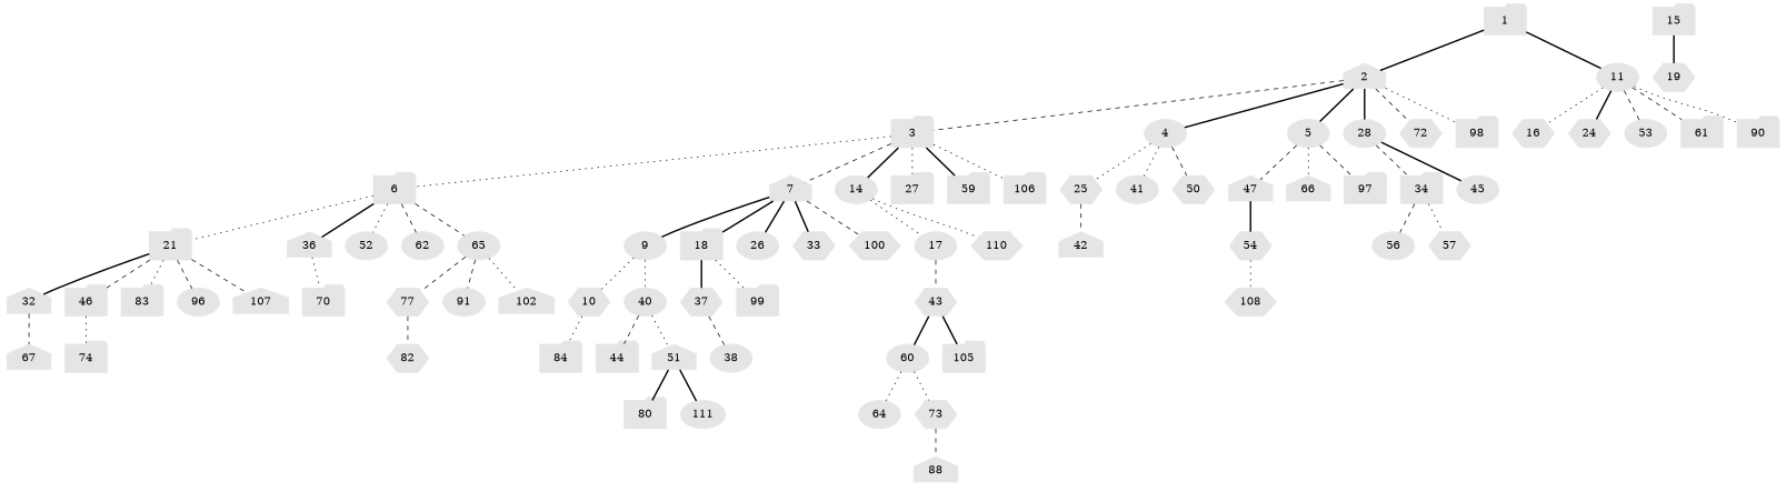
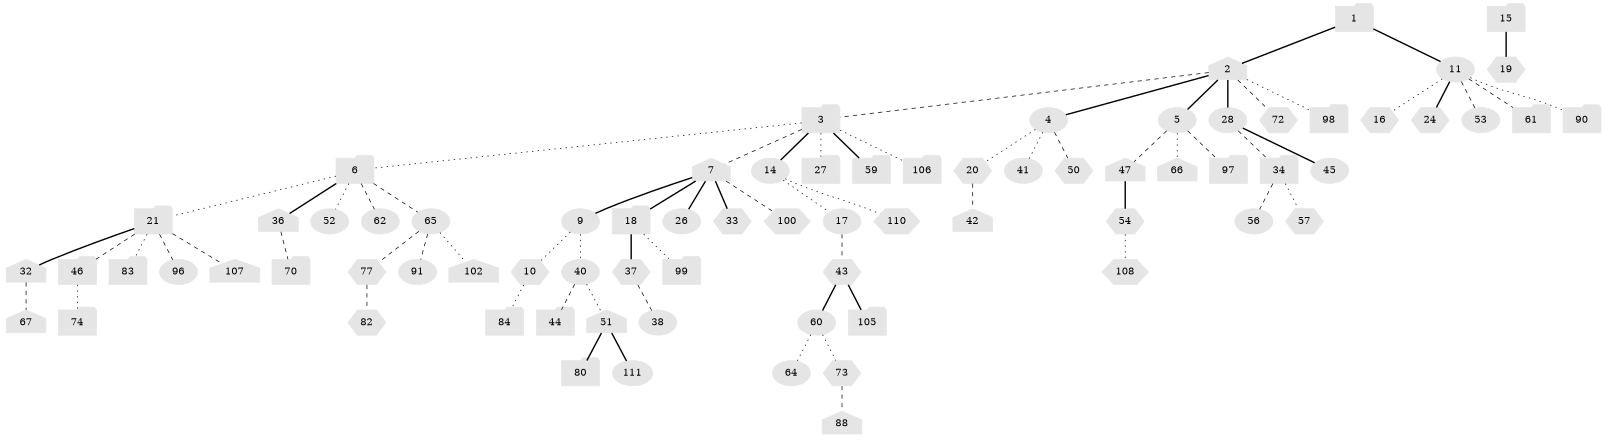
  graph {
    node [color=gray90 shape=folder style=filled]
    edge [style=dotted]
    1 [super="+8"]
    2 [shape=house super="+25"]
    11 [shape=ellipse super="+12"]
    3 [super="+13"]
    4 [shape=ellipse super="+63"]
    5 [shape=ellipse super="+23"]
    28 [shape=ellipse super="+94"]
    72 [shape=hexagon super="+76"]
    98
    16 [shape=hexagon]
    24 [shape=hexagon super="+31"]
    53 [shape=ellipse]
    61
    90
    6 [super="+58"]
    7 [shape=house super="+29"]
    14 [shape=ellipse super="+71"]
    27
    59
    106
-   20 [shape=hexagon super="+35" label=25]
+   20 [shape=hexagon super="+35"]
    41 [shape=ellipse]
    50 [shape=hexagon]
    47 [shape=house super="+93"]
    66 [shape=house]
    97
    34 [super="+68"]
    45 [shape=ellipse]
    21 [super="+39"]
    36 [shape=house]
    52 [shape=ellipse super="+78"]
    62 [shape=ellipse super="+109"]
    65 [shape=ellipse super="+103"]
    9 [shape=ellipse]
    18 [super="+22"]
    26 [shape=ellipse]
    33 [shape=hexagon]
    100 [shape=hexagon super="+101"]
    17 [shape=ellipse]
    110 [shape=hexagon]
    19 [shape=hexagon super="+30"]
    15
    42 [shape=house]
    54 [shape=hexagon super="+104"]
    32 [shape=house super="+55"]
    46
    83
    96 [shape=ellipse]
    107 [shape=house]
    70
    77 [shape=hexagon super="+81"]
    91 [shape=ellipse super="+92"]
    102 [shape=house]
    10 [shape=hexagon super="+49"]
    40 [shape=ellipse super="+48"]
    37 [shape=hexagon super="+89"]
    99
    84
    44
    51 [shape=house super="+75"]
    43 [shape=hexagon super="+69"]
    60 [shape=ellipse super="+85"]
    105
    38 [shape=ellipse]
    67 [shape=house super="+87"]
    74
    56 [shape=ellipse]
    57 [shape=hexagon]
    80 [super="+95"]
    111 [shape=ellipse]
    64 [shape=ellipse super="+86"]
    73 [shape=hexagon super="+79"]
    108 [shape=hexagon]
    88 [shape=house]
    82 [shape=hexagon]
    1 -- 2 [style=bold]
    1 -- 11 [style=bold]
    2 -- 3 [style=dashed]
    2 -- 4 [style=bold]
    2 -- 5 [style=bold]
    2 -- 28 [style=bold]
    2 -- 72 [style=dashed]
    2 -- 98
    11 -- 16
    11 -- 24 [style=bold]
    11 -- 53 [style=dashed]
    11 -- 61 [style=dashed]
    11 -- 90
    3 -- 6
    3 -- 7 [style=dashed]
    3 -- 14 [style=bold]
    3 -- 27
    3 -- 59 [style=bold]
    3 -- 106
    4 -- 20
    4 -- 41
    4 -- 50 [style=dashed]
    5 -- 47 [style=dashed]
    5 -- 66
    5 -- 97 [style=dashed]
    28 -- 34 [style=dashed]
    28 -- 45 [style=bold]
    6 -- 21
    6 -- 36 [style=bold]
    6 -- 52
    6 -- 62 [style=dashed]
    6 -- 65 [style=dashed]
    7 -- 9 [style=bold]
    7 -- 18 [style=bold]
    7 -- 26 [style=bold]
    7 -- 33 [style=bold]
    7 -- 100 [style=dashed]
    14 -- 17
    14 -- 110
    20 -- 42 [style=dashed]
    47 -- 54 [style=bold]
    34 -- 56 [style=dashed]
    34 -- 57
    21 -- 32 [style=bold]
    21 -- 46 [style=dashed]
    21 -- 83
    21 -- 96 [style=dashed]
    21 -- 107 [style=dashed]
-   36 -- 70
+   36 -- 70 [style=dashed]
    65 -- 77 [style=dashed]
    65 -- 91 [style=dashed]
    65 -- 102
    9 -- 10
    9 -- 40
    18 -- 37 [style=bold]
    18 -- 99
    17 -- 43 [style=dashed]
    15 -- 19 [style=bold]
    54 -- 108
    32 -- 67 [style=dashed]
    46 -- 74
    77 -- 82 [style=dashed]
    10 -- 84
    40 -- 44 [style=dashed]
    40 -- 51
    37 -- 38 [style=dashed]
    51 -- 80 [style=bold]
    51 -- 111 [style=bold]
    43 -- 60 [style=bold]
    43 -- 105 [style=bold]
    60 -- 64
    60 -- 73
    73 -- 88 [style=dashed]
  }
